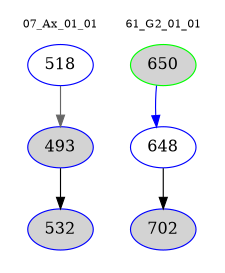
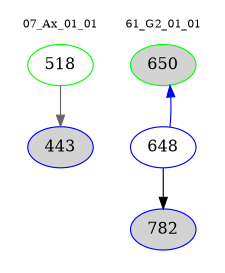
  digraph {
    node [color=blue fillcolor=lightgrey style=filled]
    edge [color=black]
-   n1 [fillcolor=white label=518]
-   n2 [label=493]
-   n3 [label=532]
+   n1 [color=green fillcolor=white label=518]
+   n2 [label=443]
    n4 [color=green label=650]
    n5 [fillcolor=white label=648]
-   n6 [label=702]
+   n6 [label=782]
    subgraph cluster_1 {
      color=white
      fontsize=10
      label="07_Ax_01_01"
      n1
      n2
-     n3
    }
    subgraph cluster_2 {
      color=white
      fontsize=10
      label="61_G2_01_01"
      n4
      n5
      n6
    }
    n1 -> n2 [color=gray40]
-   n2 -> n3
-   n4 -> n5 [color=blue]
+   n5 -> n4 [color=blue]
    n5 -> n6
  }
